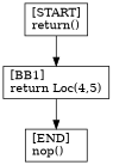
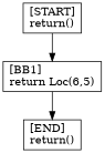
  digraph {
    node [shape=box]
-   n1 [label="[END]\lnop()\l"]
+   n1 [label="[END]\lreturn()\l"]
    n2 [label="[START]\lreturn()\l"]
-   n3 [label="[BB1]\lreturn Loc(4,5)\l"]
+   n3 [label="[BB1]\lreturn Loc(6,5)\l"]
    n2 -> n3
    n3 -> n1
  }
